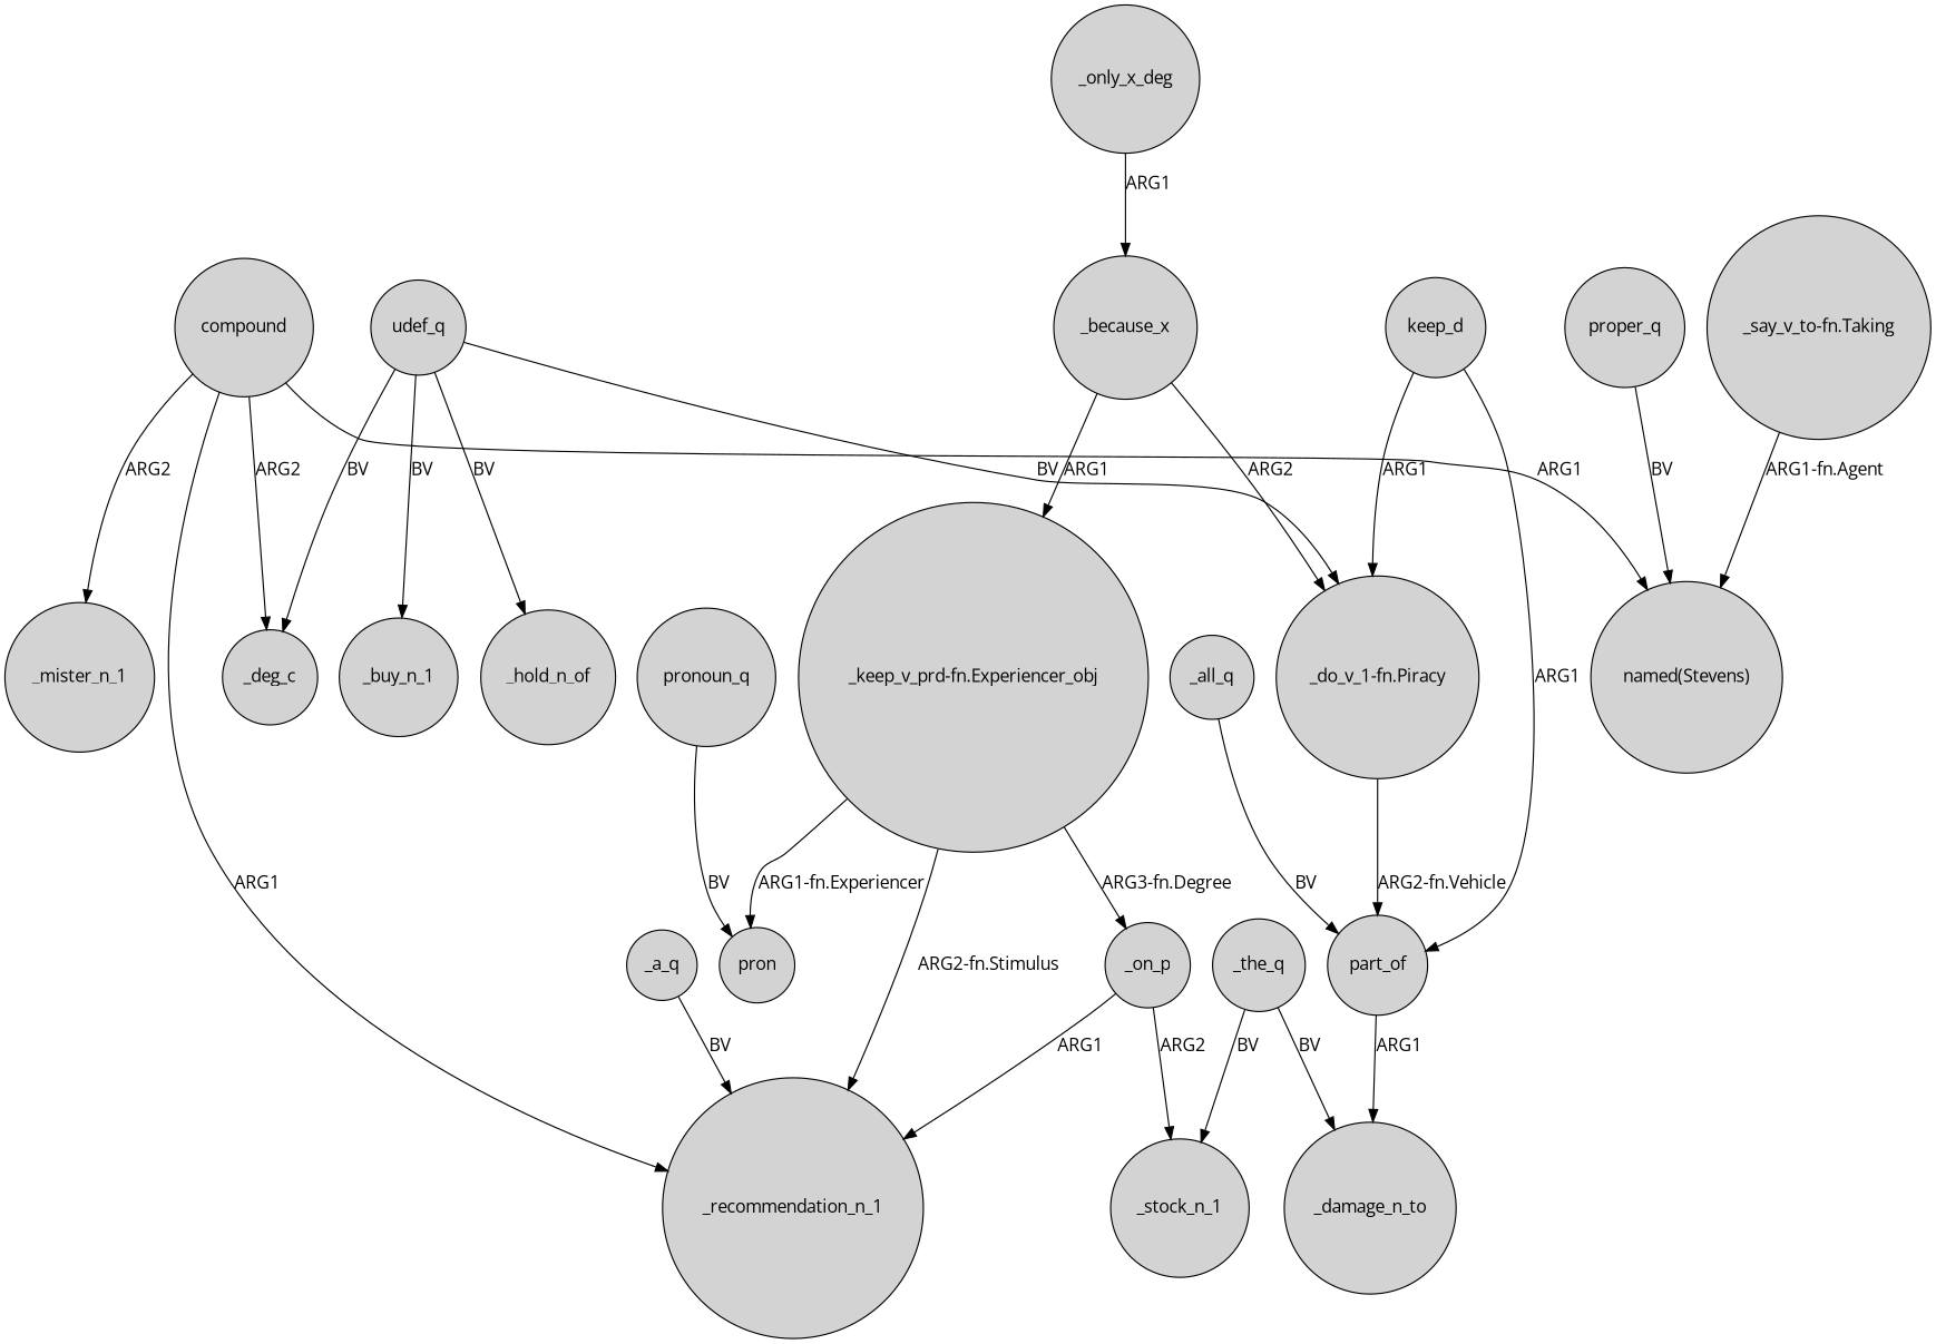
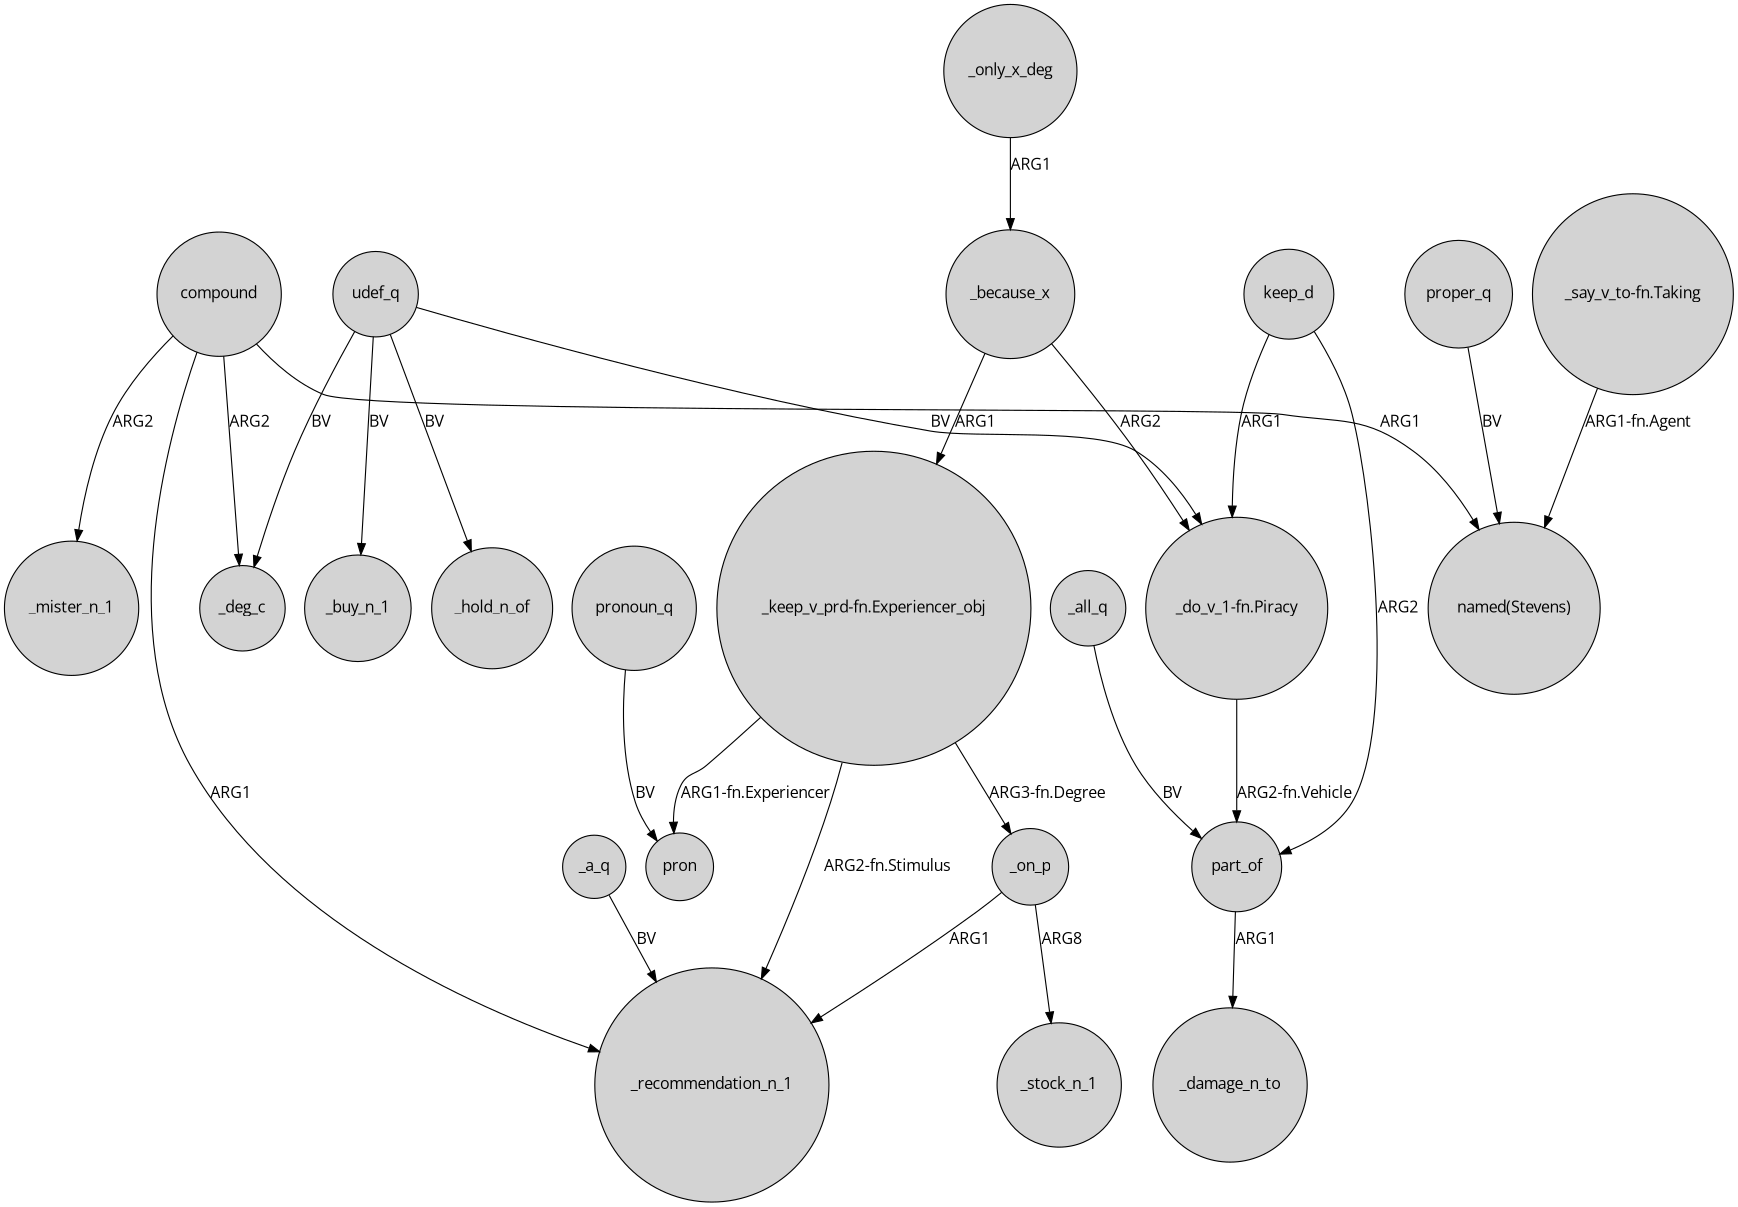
  digraph {
    fontname="Open Sans"
    node [fontname="Open Sans" shape=circle style=filled]
    edge [fontname="Open Sans"]
    compound
    _mister_n_1
    _recommendation_n_1
    "named(Stevens)"
    n5 [label=_deg_c]
    _on_p
    _stock_n_1
    "_say_v_to-fn.Taking"
    _because_x
    "_keep_v_prd-fn.Experiencer_obj"
    "_do_v_1-fn.Piracy"
    part_of
    _damage_n_to
    _only_x_deg
    pron
    udef_q
    _hold_n_of
    _buy_n_1
-   _the_q
    _all_q
    n21 [label=keep_d]
    pronoun_q
    proper_q
    _a_q
    compound -> _mister_n_1 [label=ARG2]
    compound -> _recommendation_n_1 [label=ARG1]
    compound -> "named(Stevens)" [label=ARG1]
    compound -> n5 [label=ARG2]
    _on_p -> _recommendation_n_1 [label=ARG1]
-   _on_p -> _stock_n_1 [label=ARG2]
+   _on_p -> _stock_n_1 [label=ARG8]
    "_say_v_to-fn.Taking" -> "named(Stevens)" [label="ARG1-fn.Agent"]
    _because_x -> "_keep_v_prd-fn.Experiencer_obj" [label=ARG1]
    _because_x -> "_do_v_1-fn.Piracy" [label=ARG2]
    "_keep_v_prd-fn.Experiencer_obj" -> _recommendation_n_1 [label="ARG2-fn.Stimulus"]
    "_keep_v_prd-fn.Experiencer_obj" -> _on_p [label="ARG3-fn.Degree"]
    "_keep_v_prd-fn.Experiencer_obj" -> pron [label="ARG1-fn.Experiencer"]
    "_do_v_1-fn.Piracy" -> part_of [label="ARG2-fn.Vehicle"]
    part_of -> _damage_n_to [label=ARG1]
    _only_x_deg -> _because_x [label=ARG1]
    udef_q -> n5 [label=BV]
    udef_q -> "_do_v_1-fn.Piracy" [label=BV]
    udef_q -> _hold_n_of [label=BV]
    udef_q -> _buy_n_1 [label=BV]
-   _the_q -> _stock_n_1 [label=BV]
-   _the_q -> _damage_n_to [label=BV]
    _all_q -> part_of [label=BV]
    n21 -> "_do_v_1-fn.Piracy" [label=ARG1]
-   n21 -> part_of [label=ARG1]
+   n21 -> part_of [label=ARG2]
    pronoun_q -> pron [label=BV]
    proper_q -> "named(Stevens)" [label=BV]
    _a_q -> _recommendation_n_1 [label=BV]
  }
